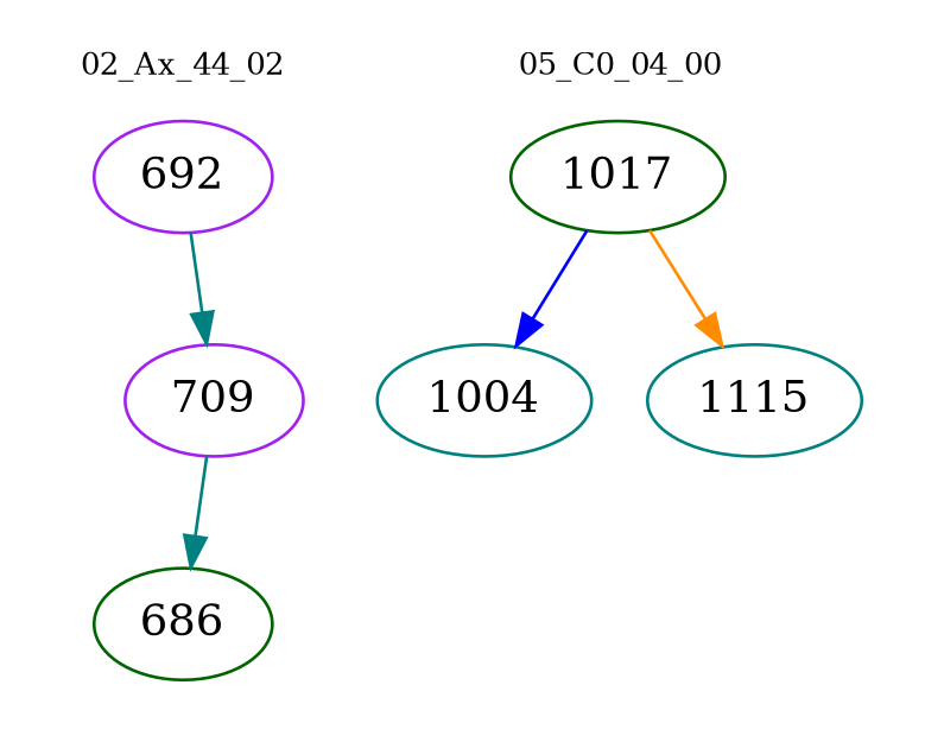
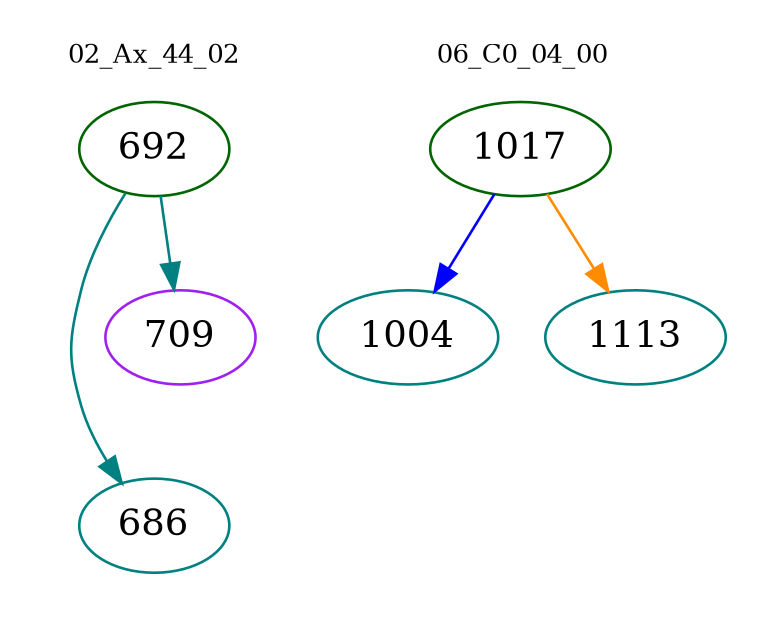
  digraph {
    node [color=purple]
    edge [color=teal]
-   n1 [label=692]
-   n2 [color=darkgreen label=686]
+   n1 [color=darkgreen label=692]
+   n2 [color=teal label=686]
    n3 [label=709]
    n4 [color=darkgreen label=1017]
    n5 [color=teal label=1004]
-   n6 [color=teal label=1115]
+   n6 [color=teal label=1113]
    subgraph cluster_1 {
      color=white
      fontsize=10
      label="02_Ax_44_02"
      n1
      n2
      n3
    }
    subgraph cluster_2 {
      color=white
      fontsize=10
-     label="05_C0_04_00"
+     label="06_C0_04_00"
      n4
      n5
      n6
    }
-   n3 -> n2
+   n1 -> n2
    n1 -> n3
    n4 -> n5 [color=blue]
    n4 -> n6 [color=darkorange]
  }
